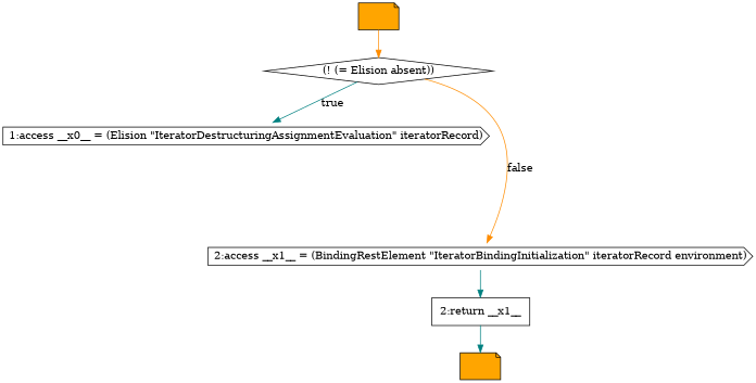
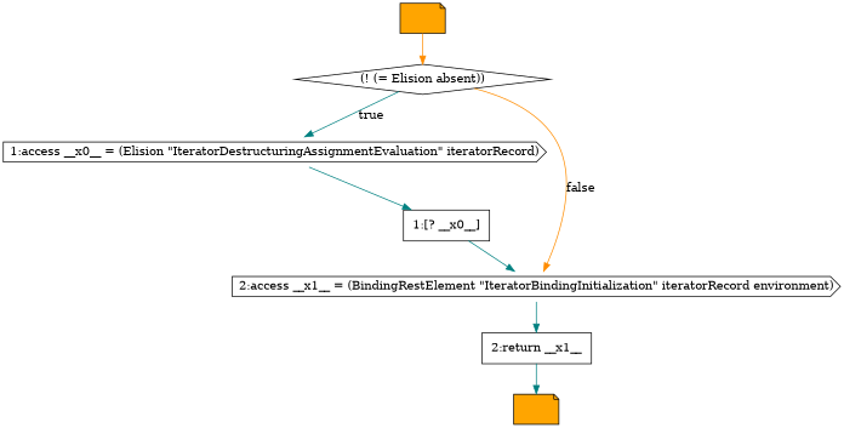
  digraph {
    node [color=black fillcolor=white shape=note style=filled]
    edge [color=teal]
    n1 [fillcolor=orange label=" "]
    n2 [label=<<font color="black">1:access __x0__ = (Elision &quot;IteratorDestructuringAssignmentEvaluation&quot; iteratorRecord)</font>> shape=cds]
+   n3 [label=<<font color="black">     <table border="0" cellborder="1" cellspacing="0" cellpadding="10">       <tr><td align="left">1:[? __x0__]</td></tr>     </table>   </font>> margin=0 shape=none]
    n4 [label=<<font color="black">2:access __x1__ = (BindingRestElement &quot;IteratorBindingInitialization&quot; iteratorRecord environment)</font>> shape=cds]
    n5 [label=<<font color="black">     <table border="0" cellborder="1" cellspacing="0" cellpadding="10">       <tr><td align="left">2:return __x1__</td></tr>     </table>   </font>> margin=0 shape=none]
    n6 [label=<<font color="black">(! (= Elision absent))</font>> shape=diamond]
    n7 [fillcolor=orange label=" "]
+   n2 -> n3
+   n3 -> n4
    n4 -> n5
    n5 -> n1
    n6 -> n2 [label=<<font color="black">true</font>>]
    n6 -> n4 [color=darkorange label=<<font color="black">false</font>>]
    n7 -> n6 [color=darkorange]
  }
